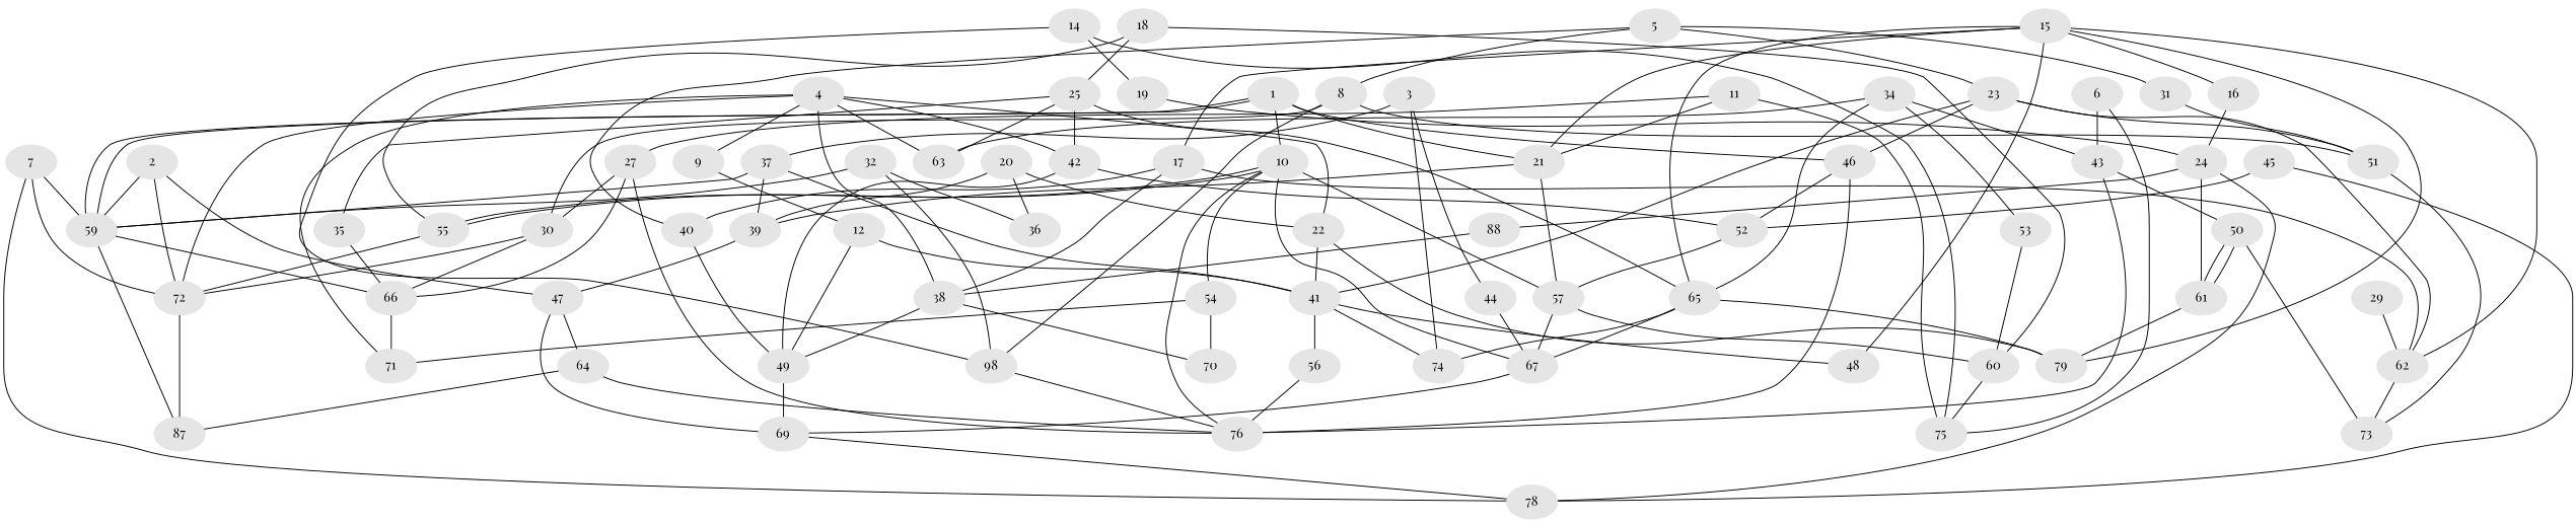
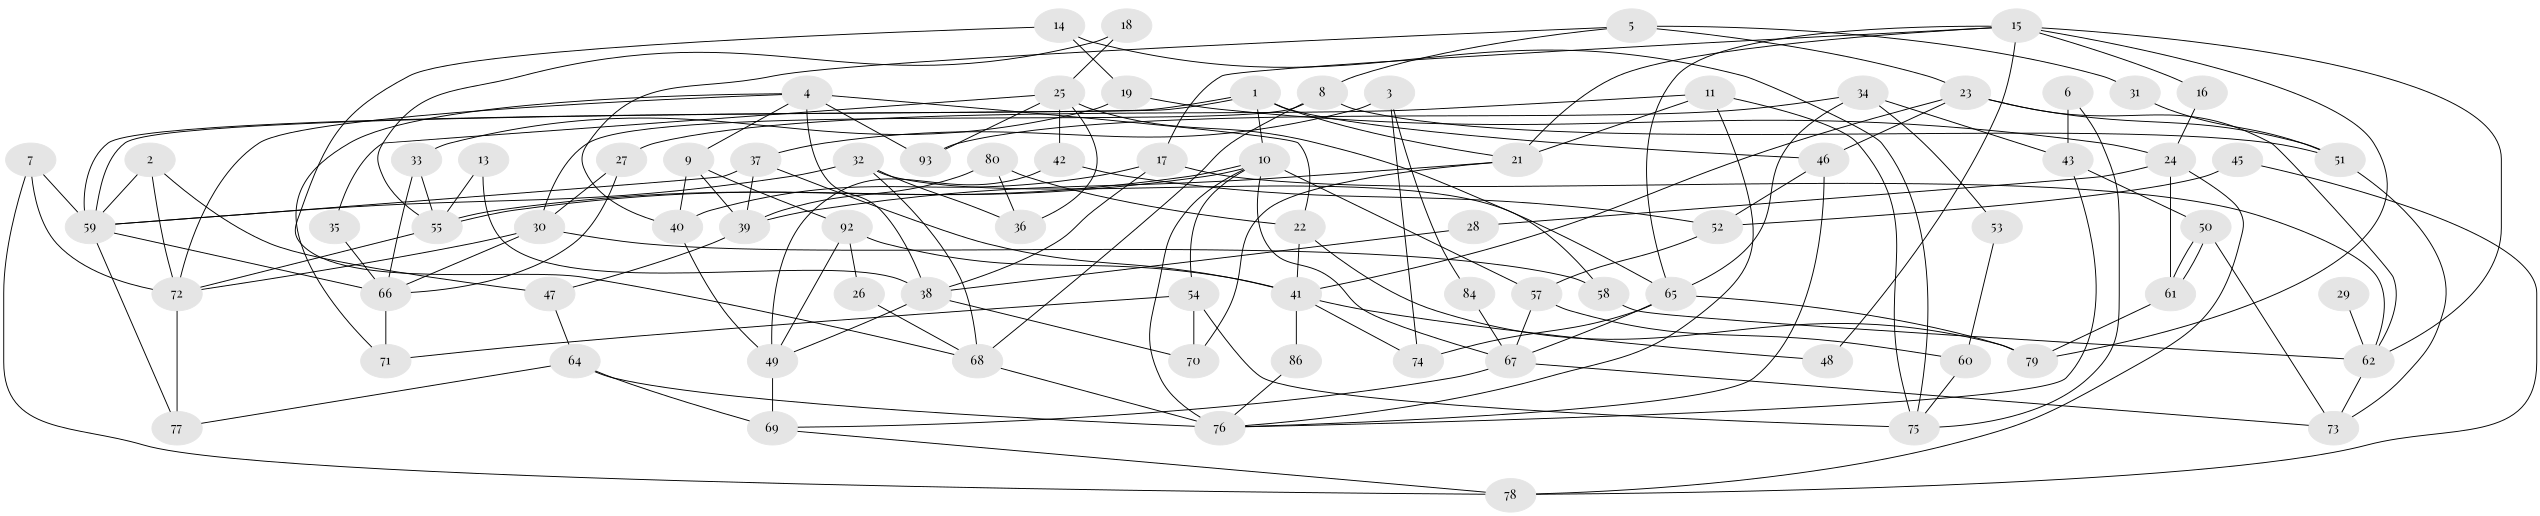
  graph {
    fontname="Playfair Display"
    node [color=gray90 fontname="Playfair Display" style=filled]
    edge [fontname="Playfair Display"]
    1
    10
    21
    46
    59
    54
    55
    57
    67
    76
    39
    52
    66
-   77 [label=87]
+   77
    2
    47
    72
    64
    3
    37
-   44
+   44 [label=84]
    74
    41
    4
    9
    22
    38
    42
-   63
+   63 [label=93]
    71
    40
-   12
+   12 [label=92]
    79
    49
    70
    5
    8
    23
    31
    30
    51
-   68 [label=98]
+   68
    62
    6
    75
    43
    50
    7
    78
+   58
    73
+   26
    60
    69
    11
    27
    48
-   56
+   56 [label=86]
+   13
    14
    19
    24
+   33
    15
    16
    17
    65
-   28 [label=88]
+   28
    61
    18
    25
    36
    35
-   20
+   20 [label=80]
    29
    32
    34
    53
    45
    1 -- 10
    1 -- 21
    1 -- 46
    1 -- 59
    1 -- 59
    10 -- 54
    10 -- 55
    10 -- 55
    10 -- 57
    10 -- 67
    10 -- 76
-   21 -- 57
+   21 -- 70
    21 -- 39
    46 -- 76
    46 -- 52
    59 -- 66
    59 -- 77
    54 -- 71
    54 -- 70
+   54 -- 75
    55 -- 72
    57 -- 67
    57 -- 60
+   67 -- 73
    67 -- 69
    39 -- 47
    52 -- 57
    66 -- 71
    2 -- 59
    2 -- 47
    2 -- 72
    47 -- 64
    72 -- 77
    64 -- 76
    64 -- 77
-   47 -- 69
+   64 -- 69
    3 -- 37
    3 -- 44
    3 -- 74
    37 -- 59
    37 -- 39
    37 -- 41
    44 -- 67
    41 -- 74
    41 -- 48
    41 -- 56
    4 -- 72
    4 -- 9
    4 -- 22
    4 -- 38
-   4 -- 42
    4 -- 63
    4 -- 71
+   9 -- 39
+   9 -- 40
    9 -- 12
    22 -- 41
    22 -- 79
    38 -- 49
    38 -- 70
    42 -- 52
    42 -- 49
    40 -- 49
    12 -- 41
    12 -- 49
+   12 -- 26
    49 -- 69
    5 -- 40
    5 -- 8
    5 -- 23
    5 -- 31
    8 -- 30
    8 -- 51
    8 -- 68
    23 -- 46
    23 -- 41
    23 -- 51
    23 -- 62
    31 -- 51
    30 -- 66
    30 -- 72
+   30 -- 58
    51 -- 73
    68 -- 76
    62 -- 73
    6 -- 75
    6 -- 43
    43 -- 76
    43 -- 50
    50 -- 73
    50 -- 61
    50 -- 61
    7 -- 59
    7 -- 72
    7 -- 78
+   58 -- 62
+   26 -- 68
    60 -- 75
    69 -- 78
    11 -- 21
-   27 -- 76
+   11 -- 76
    11 -- 75
    11 -- 27
    27 -- 66
    27 -- 30
    56 -- 76
+   13 -- 55
+   13 -- 38
    14 -- 68
    14 -- 75
    14 -- 19
    19 -- 24
+   19 -- 33
    24 -- 78
    24 -- 28
    24 -- 61
+   33 -- 55
+   33 -- 66
    15 -- 21
    15 -- 79
    15 -- 62
    15 -- 48
    15 -- 16
    15 -- 17
    15 -- 65
    16 -- 24
    17 -- 38
    17 -- 40
    17 -- 62
    65 -- 67
    65 -- 74
    65 -- 79
    28 -- 38
    61 -- 79
    18 -- 55
-   18 -- 60
    18 -- 25
    25 -- 42
    25 -- 63
    25 -- 65
+   25 -- 36
    25 -- 35
    35 -- 66
    20 -- 39
    20 -- 22
    20 -- 36
    29 -- 62
    32 -- 59
    32 -- 68
+   32 -- 58
    32 -- 36
    34 -- 63
    34 -- 43
    34 -- 65
    34 -- 53
    53 -- 60
    45 -- 52
    45 -- 78
  }
